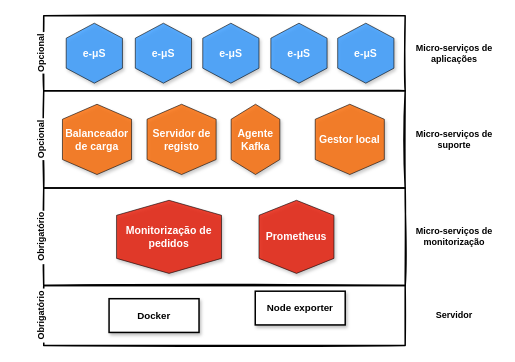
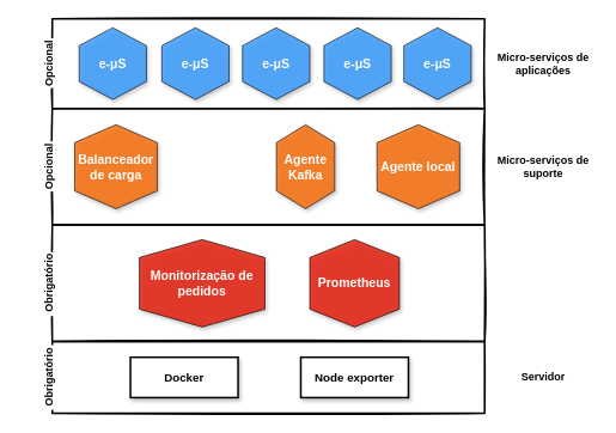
  <mxCell id="0" />
  <mxCell id="1" parent="0" />
  <mxCell id="2" value="" style="rounded=0;whiteSpace=wrap;html=1;shadow=0;sketch=1;strokeWidth=2;fillColor=none;gradientColor=none;glass=0;" parent="1" vertex="1"><mxGeometry x="57.82" y="20" width="482.18" height="100" as="geometry" /></mxCell>
  <mxCell id="3" value="&lt;b style=&quot;color: rgb(255 , 255 , 255) ; font-family: &amp;#34;arial&amp;#34; , sans-serif ; font-size: 14px ; text-align: left&quot;&gt;e-μS&lt;/b&gt;" style="shape=hexagon;perimeter=hexagonPerimeter2;whiteSpace=wrap;html=1;fixedSize=1;shadow=1;sketch=0;strokeWidth=1;direction=south;fillColor=#3399FF;opacity=80;" parent="1" vertex="1"><mxGeometry x="87.82" y="30" width="75" height="80" as="geometry" /></mxCell>
  <mxCell id="4" value="Opcional" style="text;html=1;strokeColor=none;align=center;verticalAlign=middle;whiteSpace=wrap;rounded=0;shadow=0;sketch=1;rotation=270;fillColor=#ffffff;fontStyle=1" parent="1" vertex="1"><mxGeometry x="27.82" y="60" width="55" height="20" as="geometry" /></mxCell>
  <mxCell id="5" value="" style="rounded=0;whiteSpace=wrap;html=1;shadow=0;sketch=1;strokeWidth=2;fillColor=none;gradientColor=none;glass=0;" parent="1" vertex="1"><mxGeometry x="57.82" y="120" width="482.18" height="130" as="geometry" /></mxCell>
  <mxCell id="6" value="&lt;b style=&quot;color: rgb(255 , 255 , 255) ; font-family: &amp;#34;arial&amp;#34; , sans-serif ; font-size: 14px ; text-align: left&quot;&gt;e-μS&lt;/b&gt;" style="shape=hexagon;perimeter=hexagonPerimeter2;whiteSpace=wrap;html=1;fixedSize=1;shadow=1;sketch=0;strokeWidth=1;gradientColor=none;direction=south;fillColor=#3399FF;opacity=80;" parent="1" vertex="1"><mxGeometry x="180" y="30" width="75" height="80" as="geometry" /></mxCell>
  <mxCell id="7" value="&lt;b style=&quot;color: rgb(255 , 255 , 255) ; font-family: &amp;#34;arial&amp;#34; , sans-serif ; font-size: 14px ; text-align: left&quot;&gt;e-μS&lt;/b&gt;" style="shape=hexagon;perimeter=hexagonPerimeter2;whiteSpace=wrap;html=1;fixedSize=1;shadow=1;sketch=0;strokeWidth=1;gradientColor=none;direction=south;fillColor=#3399FF;opacity=80;" parent="1" vertex="1"><mxGeometry x="270" y="30" width="75" height="80" as="geometry" /></mxCell>
  <mxCell id="8" value="&lt;b style=&quot;color: rgb(255 , 255 , 255) ; font-family: &amp;#34;arial&amp;#34; , sans-serif ; font-size: 14px ; text-align: left&quot;&gt;e-μS&lt;/b&gt;" style="shape=hexagon;perimeter=hexagonPerimeter2;whiteSpace=wrap;html=1;fixedSize=1;shadow=1;sketch=0;strokeWidth=1;gradientColor=none;direction=south;fillColor=#3399FF;opacity=80;" parent="1" vertex="1"><mxGeometry x="360.82" y="30" width="75" height="80" as="geometry" /></mxCell>
  <mxCell id="9" value="Micro-serviços de &lt;br&gt;aplicações" style="text;html=1;align=center;verticalAlign=middle;resizable=0;points=[];autosize=1;rounded=0;shadow=0;glass=0;sketch=0;fontStyle=1" parent="1" vertex="1"><mxGeometry x="545" y="55" width="120" height="30" as="geometry" /></mxCell>
  <mxCell id="10" value="&lt;b style=&quot;color: rgb(255 , 255 , 255) ; font-family: &amp;#34;arial&amp;#34; , sans-serif ; font-size: 14px ; text-align: left&quot;&gt;Balanceador de carga&lt;/b&gt;" style="shape=hexagon;perimeter=hexagonPerimeter2;whiteSpace=wrap;html=1;fixedSize=1;shadow=1;sketch=0;strokeWidth=1;direction=south;fillColor=#fa6800;fontColor=#ffffff;opacity=80;" parent="1" vertex="1"><mxGeometry x="82.82" y="138.13" width="92.18" height="93.75" as="geometry" /></mxCell>
- <mxCell id="11" value="&lt;b style=&quot;color: rgb(255 , 255 , 255) ; font-family: &amp;#34;arial&amp;#34; , sans-serif ; font-size: 14px ; text-align: left&quot;&gt;Servidor de registo&lt;/b&gt;" style="shape=hexagon;perimeter=hexagonPerimeter2;whiteSpace=wrap;html=1;fixedSize=1;shadow=1;sketch=0;strokeWidth=1;direction=south;fillColor=#fa6800;fontColor=#ffffff;opacity=80;" parent="1" vertex="1"><mxGeometry x="195.64" y="138.13" width="92.18" height="93.75" as="geometry" /></mxCell>
  <mxCell id="12" value="&lt;b style=&quot;color: rgb(255 , 255 , 255) ; font-family: &amp;#34;arial&amp;#34; , sans-serif ; font-size: 14px ; text-align: left&quot;&gt;Agente Kafka&lt;/b&gt;" style="shape=hexagon;perimeter=hexagonPerimeter2;whiteSpace=wrap;html=1;fixedSize=1;shadow=1;sketch=0;strokeWidth=1;direction=south;fillColor=#fa6800;fontColor=#ffffff;opacity=80;" parent="1" vertex="1"><mxGeometry x="307.82" y="138.13" width="65" height="93.75" as="geometry" /></mxCell>
  <mxCell id="13" value="Micro-serviços de&lt;br&gt;suporte" style="text;html=1;align=center;verticalAlign=middle;resizable=0;points=[];autosize=1;fontStyle=1" parent="1" vertex="1"><mxGeometry x="545" y="170" width="120" height="30" as="geometry" /></mxCell>
  <mxCell id="14" value="" style="rounded=0;whiteSpace=wrap;html=1;shadow=0;sketch=1;strokeWidth=2;fillColor=none;gradientColor=none;glass=0;" parent="1" vertex="1"><mxGeometry x="57.82" y="250" width="482.18" height="130" as="geometry" /></mxCell>
  <mxCell id="15" value="&lt;b style=&quot;color: rgb(255 , 255 , 255) ; font-family: &amp;#34;arial&amp;#34; , sans-serif ; font-size: 14px ; text-align: left&quot;&gt;Monitorização de pedidos&lt;/b&gt;" style="shape=hexagon;perimeter=hexagonPerimeter2;whiteSpace=wrap;html=1;fixedSize=1;shadow=1;sketch=0;strokeWidth=1;direction=south;fillColor=#e51400;fontColor=#ffffff;opacity=80;" parent="1" vertex="1"><mxGeometry x="155" y="266.25" width="140" height="97.5" as="geometry" /></mxCell>
  <mxCell id="16" value="Opcional" style="text;html=1;strokeColor=none;align=center;verticalAlign=middle;whiteSpace=wrap;rounded=0;shadow=0;sketch=1;rotation=270;fillColor=#ffffff;fontStyle=1" parent="1" vertex="1"><mxGeometry x="27.82" y="175" width="55" height="20" as="geometry" /></mxCell>
  <mxCell id="17" value="Obrigatório" style="text;html=1;strokeColor=none;align=center;verticalAlign=middle;whiteSpace=wrap;rounded=0;shadow=0;sketch=1;rotation=270;fillColor=#ffffff;fontStyle=1" parent="1" vertex="1"><mxGeometry x="20" y="305" width="70.63" height="20" as="geometry" /></mxCell>
  <mxCell id="18" value="&lt;b style=&quot;color: rgb(255 , 255 , 255) ; font-family: &amp;#34;arial&amp;#34; , sans-serif ; font-size: 14px ; text-align: left&quot;&gt;Prometheus&lt;/b&gt;" style="shape=hexagon;perimeter=hexagonPerimeter2;whiteSpace=wrap;html=1;fixedSize=1;shadow=1;sketch=0;strokeWidth=1;direction=south;fillColor=#e51400;fontColor=#ffffff;opacity=80;" parent="1" vertex="1"><mxGeometry x="345" y="266.25" width="100" height="97.5" as="geometry" /></mxCell>
- <mxCell id="19" value="Micro-serviços de&lt;br&gt;monitorização" style="text;html=1;align=center;verticalAlign=middle;resizable=0;points=[];autosize=1;fontStyle=1" parent="1" vertex="1"><mxGeometry x="545" y="300" width="120" height="30" as="geometry" /></mxCell>
  <mxCell id="20" value="" style="rounded=0;whiteSpace=wrap;html=1;shadow=0;sketch=1;strokeWidth=2;fillColor=none;gradientColor=none;glass=0;" parent="1" vertex="1"><mxGeometry x="57.82" y="380" width="482.18" height="80" as="geometry" /></mxCell>
  <mxCell id="21" value="&lt;font style=&quot;font-size: 13px&quot;&gt;&lt;b&gt;Docker&lt;/b&gt;&lt;/font&gt;" style="rounded=0;whiteSpace=wrap;html=1;shadow=1;glass=0;sketch=0;strokeColor=#000000;strokeWidth=2;gradientColor=none;fillColor=#FFFFFF;" parent="1" vertex="1"><mxGeometry x="145" y="397.5" width="120" height="45" as="geometry" /></mxCell>
- <mxCell id="22" value="&lt;b&gt;&lt;font style=&quot;font-size: 13px&quot;&gt;Node exporter&lt;/font&gt;&lt;/b&gt;" style="rounded=0;whiteSpace=wrap;html=1;shadow=1;glass=0;sketch=0;strokeColor=#000000;strokeWidth=2;gradientColor=none;" parent="1" vertex="1"><mxGeometry x="340" y="387.5" width="120" height="45" as="geometry" /></mxCell>
+ <mxCell id="22" value="&lt;b&gt;&lt;font style=&quot;font-size: 13px&quot;&gt;Node exporter&lt;/font&gt;&lt;/b&gt;" style="rounded=0;whiteSpace=wrap;html=1;shadow=1;glass=0;sketch=0;strokeColor=#000000;strokeWidth=2;gradientColor=none;" parent="1" vertex="1"><mxGeometry x="335" y="397.5" width="120" height="45" as="geometry" /></mxCell>
  <mxCell id="23" value="&lt;b&gt;Servidor&lt;/b&gt;" style="text;html=1;align=center;verticalAlign=middle;resizable=0;points=[];autosize=1;" parent="1" vertex="1"><mxGeometry x="565" y="410" width="80" height="20" as="geometry" /></mxCell>
- <mxCell id="24" value="&lt;b style=&quot;color: rgb(255 , 255 , 255) ; font-family: &amp;#34;arial&amp;#34; , sans-serif ; font-size: 14px ; text-align: left&quot;&gt;Gestor local&lt;/b&gt;" style="shape=hexagon;perimeter=hexagonPerimeter2;whiteSpace=wrap;html=1;fixedSize=1;shadow=1;sketch=0;strokeWidth=1;direction=south;fillColor=#fa6800;fontColor=#ffffff;opacity=80;" parent="1" vertex="1"><mxGeometry x="420" y="138.13" width="92.18" height="93.75" as="geometry" /></mxCell>
+ <mxCell id="24" value="&lt;b style=&quot;color: rgb(255 , 255 , 255) ; font-family: &amp;#34;arial&amp;#34; , sans-serif ; font-size: 14px ; text-align: left&quot;&gt;Agente local&lt;/b&gt;" style="shape=hexagon;perimeter=hexagonPerimeter2;whiteSpace=wrap;html=1;fixedSize=1;shadow=1;sketch=0;strokeWidth=1;direction=south;fillColor=#fa6800;fontColor=#ffffff;opacity=80;" parent="1" vertex="1"><mxGeometry x="420" y="138.13" width="92.18" height="93.75" as="geometry" /></mxCell>
  <mxCell id="25" value="&lt;b style=&quot;color: rgb(255 , 255 , 255) ; font-family: &amp;#34;arial&amp;#34; , sans-serif ; font-size: 14px ; text-align: left&quot;&gt;e-μS&lt;/b&gt;" style="shape=hexagon;perimeter=hexagonPerimeter2;whiteSpace=wrap;html=1;fixedSize=1;shadow=1;sketch=0;strokeWidth=1;gradientColor=none;direction=south;fillColor=#3399FF;opacity=80;" parent="1" vertex="1"><mxGeometry x="450" y="30" width="75" height="80" as="geometry" /></mxCell>
  <mxCell id="26" value="Obrigatório" style="text;html=1;strokeColor=none;align=center;verticalAlign=middle;whiteSpace=wrap;rounded=0;shadow=0;sketch=1;rotation=270;fillColor=#ffffff;fontStyle=1" parent="1" vertex="1"><mxGeometry x="20" y="410" width="70.63" height="20" as="geometry" /></mxCell>
